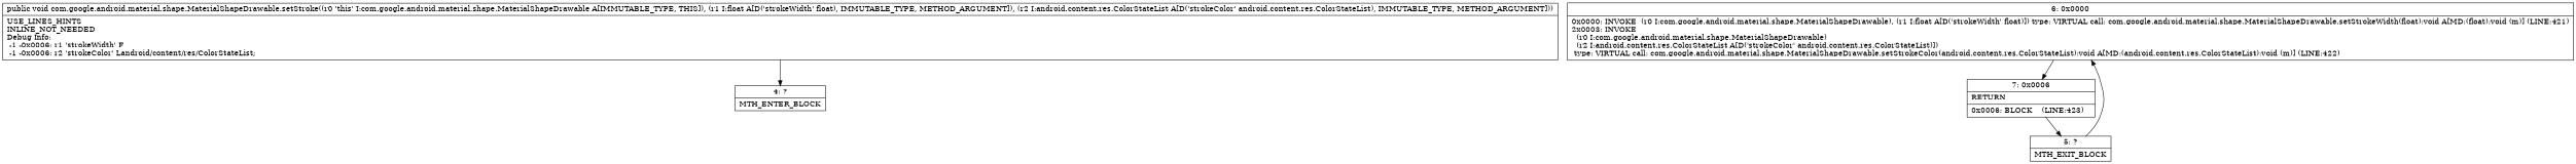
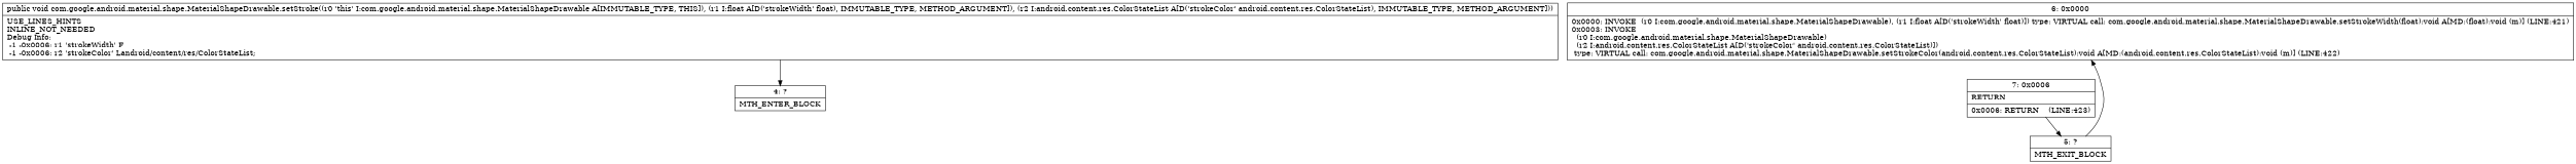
  digraph {
    node [shape=record]
    n1 [label="{4\:\ ?|MTH_ENTER_BLOCK\l}"]
-   n2 [label="{6\:\ 0x0000|0x0000: INVOKE  (r0 I:com.google.android.material.shape.MaterialShapeDrawable), (r1 I:float A[D('strokeWidth' float)]) type: VIRTUAL call: com.google.android.material.shape.MaterialShapeDrawable.setStrokeWidth(float):void A[MD:(float):void (m)] (LINE:421)\l2x0003: INVOKE  \l  (r0 I:com.google.android.material.shape.MaterialShapeDrawable)\l  (r2 I:android.content.res.ColorStateList A[D('strokeColor' android.content.res.ColorStateList)])\l type: VIRTUAL call: com.google.android.material.shape.MaterialShapeDrawable.setStrokeColor(android.content.res.ColorStateList):void A[MD:(android.content.res.ColorStateList):void (m)] (LINE:422)\l}"]
-   n3 [label="{7\:\ 0x0006|RETURN\l|0x0006: BLOCK    (LINE:423)\l}"]
+   n2 [label="{6\:\ 0x0000|0x0000: INVOKE  (r0 I:com.google.android.material.shape.MaterialShapeDrawable), (r1 I:float A[D('strokeWidth' float)]) type: VIRTUAL call: com.google.android.material.shape.MaterialShapeDrawable.setStrokeWidth(float):void A[MD:(float):void (m)] (LINE:421)\l0x0003: INVOKE  \l  (r0 I:com.google.android.material.shape.MaterialShapeDrawable)\l  (r2 I:android.content.res.ColorStateList A[D('strokeColor' android.content.res.ColorStateList)])\l type: VIRTUAL call: com.google.android.material.shape.MaterialShapeDrawable.setStrokeColor(android.content.res.ColorStateList):void A[MD:(android.content.res.ColorStateList):void (m)] (LINE:422)\l}"]
+   n3 [label="{7\:\ 0x0006|RETURN\l|0x0006: RETURN    (LINE:423)\l}"]
    n4 [label="{5\:\ ?|MTH_EXIT_BLOCK\l}"]
    n5 [label="{public void com.google.android.material.shape.MaterialShapeDrawable.setStroke((r0 'this' I:com.google.android.material.shape.MaterialShapeDrawable A[IMMUTABLE_TYPE, THIS]), (r1 I:float A[D('strokeWidth' float), IMMUTABLE_TYPE, METHOD_ARGUMENT]), (r2 I:android.content.res.ColorStateList A[D('strokeColor' android.content.res.ColorStateList), IMMUTABLE_TYPE, METHOD_ARGUMENT]))  | USE_LINES_HINTS\lINLINE_NOT_NEEDED\lDebug Info:\l  \-1 \-0x0006: r1 'strokeWidth' F\l  \-1 \-0x0006: r2 'strokeColor' Landroid\/content\/res\/ColorStateList;\l}"]
-   n2 -> n3
    n3 -> n4
    n4 -> n2
    n5 -> n1
  }
